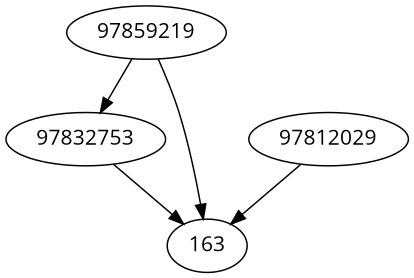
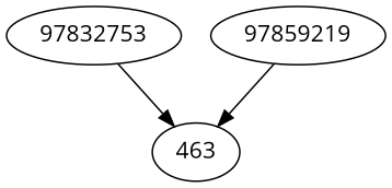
  strict digraph {
    fontname="Open Sans"
    node [fontname="Open Sans"]
    edge [fontname="Open Sans"]
    97832753
-   463 [label=163]
+   463
    97859219
-   97812029
    97832753 -> 463
-   97859219 -> 97832753
    97859219 -> 463
-   97812029 -> 463
  }
